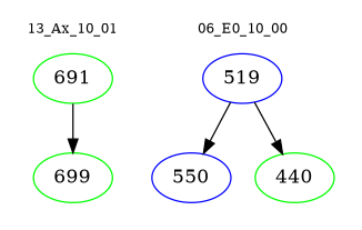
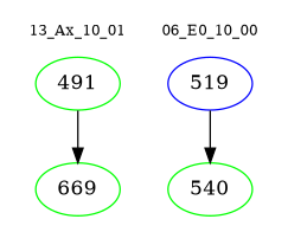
  digraph {
    node [color=green]
    edge [color=black]
-   n1 [label=691]
-   n2 [label=699]
+   n1 [label=491]
+   n2 [label=669]
    n3 [color=blue label=519]
-   n4 [color=blue label=550]
-   n5 [label=440]
+   n5 [label=540]
    subgraph cluster_1 {
      color=white
      fontsize=10
      label="13_Ax_10_01"
      n1
      n2
    }
    subgraph cluster_2 {
      color=white
      fontsize=10
      label="06_E0_10_00"
      n3
-     n4
      n5
    }
    n1 -> n2
-   n3 -> n4
    n3 -> n5
  }
